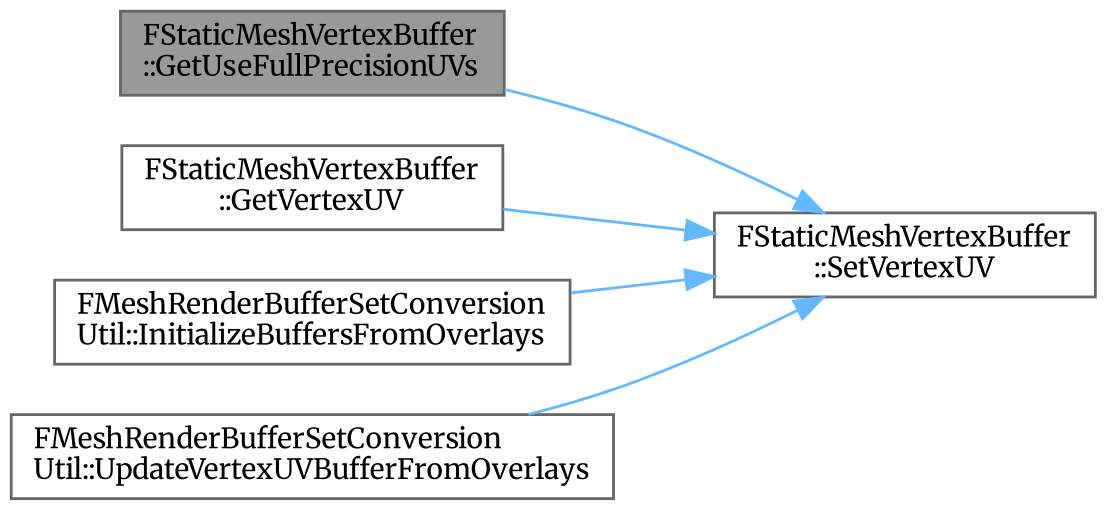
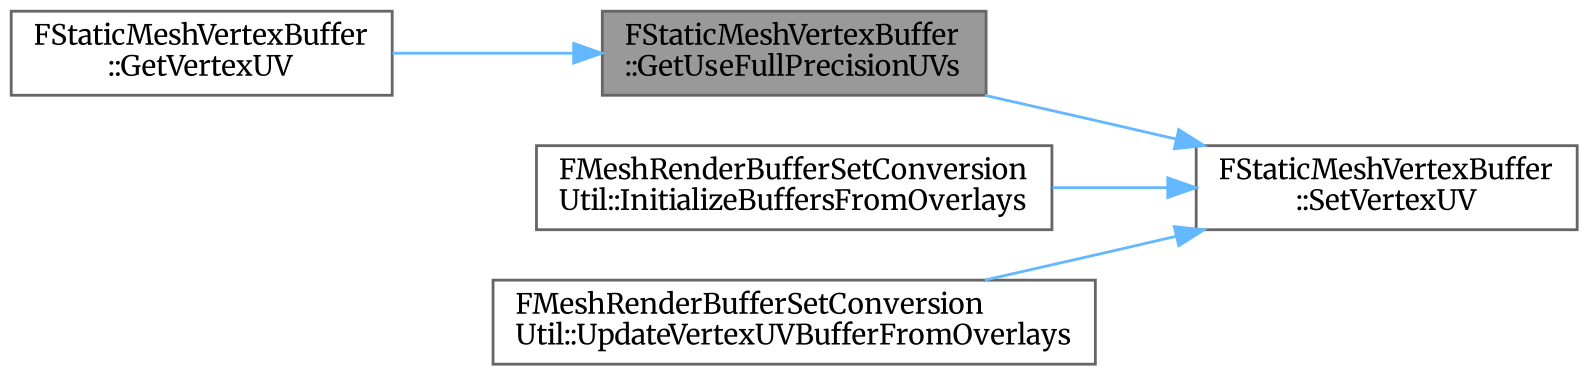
  digraph {
    fontname=Merriweather
    rankdir=RL
    node [color=grey40 fillcolor=white fontname=Merriweather fontsize=10 shape=box style=filled]
    edge [color=steelblue1 dir=back fontname=Merriweather fontsize=10 labelfontname=Helvetica labelfontsize=10 style=solid]
    n1 [color=gray40 fillcolor=grey60 fontcolor=black height=0.2 label="FStaticMeshVertexBuffer\l::GetUseFullPrecisionUVs" width=0.4]
    n2 [height=0.2 label="FStaticMeshVertexBuffer\l::GetVertexUV" width=0.4]
    n3 [height=0.2 label="FStaticMeshVertexBuffer\l::SetVertexUV" width=0.4]
    n4 [height=0.2 label="FMeshRenderBufferSetConversion\lUtil::InitializeBuffersFromOverlays" width=0.4]
    n5 [height=0.2 label="FMeshRenderBufferSetConversion\lUtil::UpdateVertexUVBufferFromOverlays" width=0.4]
-   n3 -> n2
+   n1 -> n2
    n3 -> n1
    n3 -> n4
    n3 -> n5
  }
